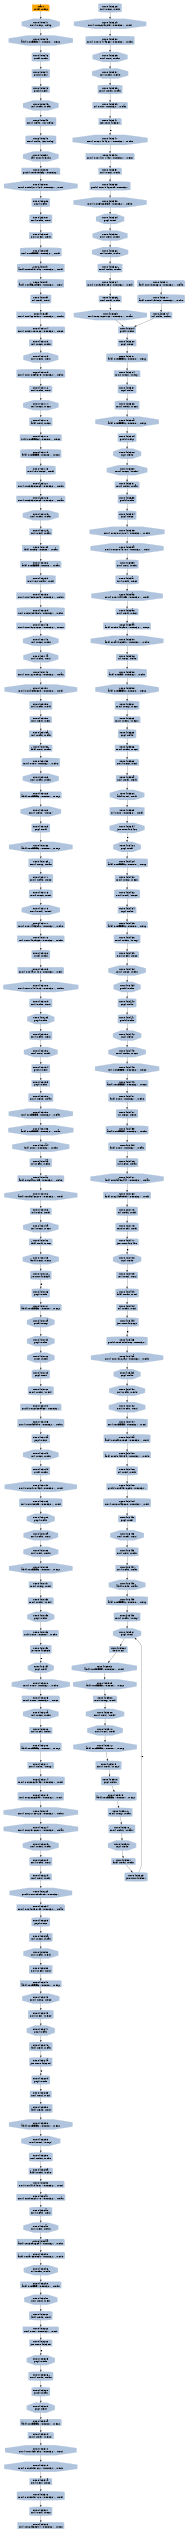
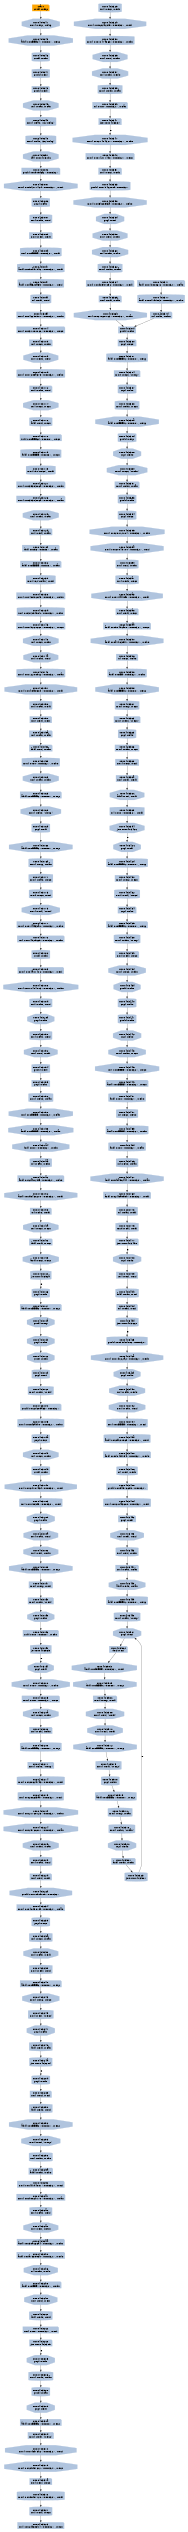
  digraph {
    node [color=lightsteelblue fillcolor=lightsteelblue shape=cylinder style=filled]
    edge [color="#000000"]
    n1 [color=lightgrey fillcolor=orange label="start\npushl %ebp" shape=note]
    n2 [label="0x00409c41\nmovl %esp, %ebp" shape=octagon]
    n3 [label="0x00409c43\naddl $0xffffffc4<UINT8>, %esp" shape=octagon]
    n4 [label="0x00409c46\npushl %ebx"]
    n5 [label="0x00409c47\npushl %esi"]
    n6 [label="0x00409c48\npushl %edi" shape=note]
    n7 [label="0x00409c49\nxorl %eax, %eax" shape=octagon]
    n8 [label="0x00409c4b\nmovl %eax, -16(%ebp)"]
    n9 [label="0x00409c4e\nmovl %eax, -36(%ebp)"]
    n10 [label="0x00409c51\ncall 0x004030dc" shape=octagon]
    n11 [label="0x004030dc\npushl $0xb09f6f2<UINT32>" shape=note]
    n12 [label="0x004030e1\nmovl $0x5427746d<UINT32>, %esi" shape=octagon]
    n13 [label="0x004030e6\npopl %eax"]
    n14 [label="0x004030e7\nxorl %eax, %esi"]
    n15 [label="0x004030e9\nmovl %esi, %edi" shape=note]
    n16 [label="0x004030eb\nxorl $0xffffffff<UINT32>, %edi"]
    n17 [label="0x004030f1\nandl $0x50ad15a6<UINT32>, %edi"]
    n18 [label="0x004030f7\nandl $0xaf52ea59<UINT32>, %esi"]
    n19 [label="0x004030fd\norl %edi, %esi"]
    n20 [label="0x004030ff\nmovl $0x4c25e501<UINT32>, %edx" shape=note]
    n21 [label="0x00403104\nmovl $0x310800c6<UINT32>, %ecx" shape=note]
    n22 [label="0x00403109\nxorl %ecx, %edx" shape=note]
    n23 [label="0x0040310b\nxorl %edx, %esi" shape=octagon]
    n24 [label="0x0040310d\nmovl $0x72eea37e<UINT32>, %ebx"]
    n25 [label="0x00403112\nxorl %ebx, %esi" shape=note]
    n26 [label="0x00403114\nxorl %ecx, %ecx" shape=octagon]
    n27 [label="0x00403116\naddl %esi, %ecx"]
    n28 [label="0x00403118\nsubl $0xffffffcd<UINT8>, %ecx" shape=note]
    n29 [label="0x0040311b\naddl $0xffffffff<UINT8>, %ecx"]
    n30 [label="0x0040311e\nmovl -50(%ecx), %edi"]
    n31 [label="0x00403121\nmovl $0x3538306a<UINT32>, %edx" shape=note]
    n32 [label="0x00403126\nmovl $0x3538306a<UINT32>, %eax" shape=note]
    n33 [label="0x0040312b\nxorl %edx, %eax" shape=octagon]
    n34 [label="0x0040312d\nxorl %edi, %eax" shape=note]
    n35 [label="0x0040312f\naddl $0x53<UINT8>, %eax" shape=note]
    n36 [label="0x00403132\naddl $0xffffffff<UINT8>, %eax" shape=note]
    n37 [label="0x00403135\nmovl -82(%eax), %esi"]
    n38 [label="0x00403138\nmovl $0x488bc0d5<UINT32>, %ebx" shape=note]
    n39 [label="0x0040313d\nxorl $0x3739450b<UINT32>, %ebx"]
    n40 [label="0x00403143\nmovl $0x7b260260<UINT32>, %ecx" shape=note]
    n41 [label="0x00403148\nxorl %ecx, %ebx" shape=octagon]
    n42 [label="0x0040314a\nxorl %ebx, %esi" shape=octagon]
    n43 [label="0x0040314c\nmovl $0x12208bc2<UINT32>, %eax"]
    n44 [label="0x00403151\nmovl $0x4efde38d<UINT32>, %edi" shape=octagon]
    n45 [label="0x00403156\nxorl %eax, %edi"]
    n46 [label="0x00403158\nxorl %edi, %esi" shape=note]
    n47 [label="0x0040315a\nxorl %eax, %eax" shape=note]
    n48 [label="0x0040315c\naddl %esi, %eax" shape=note]
    n49 [label="0x0040315e\nmovl $0x0<UINT32>, %ebx"]
    n50 [label="0x00403163\nxorl %eax, %ebx" shape=octagon]
    n51 [label="0x00403165\naddl $0xfffffffc<UINT8>, %esp" shape=note]
    n52 [label="0x00403168\nmovl %ebx, (%esp)" shape=octagon]
    n53 [label="0x0040316b\npopl %edi"]
    n54 [label="0x0040316c\naddl $0xfffffffc<UINT8>, %esp" shape=octagon]
    n55 [label="0x0040316f\nmovl %esp, %eax"]
    n56 [label="0x00403171\nmovl %eax, %ecx"]
    n57 [label="0x00403173\nmovl %ecx, %esi"]
    n58 [label="0x00403175\nmovl %edi, (%esi)" shape=octagon]
    n59 [label="0x00403177\nmovl $0x14af33a0<UINT32>, %ebx" shape=note]
    n60 [label="0x0040317c\nxorl $0x74b2dcc9<UINT32>, %ebx" shape=note]
    n61 [label="0x00403182\npushl %ebx"]
    n62 [label="0x00403183\nmovl $0x4a0140c<UINT32>, %esi" shape=note]
    n63 [label="0x00403188\nmovl $0x10484803<UINT32>, %ebx" shape=octagon]
    n64 [label="0x0040318d\nxorl %ebx, %esi"]
    n65 [label="0x0040318f\npopl %eax" shape=octagon]
    n66 [label="0x00403190\nxorl %eax, %esi"]
    n67 [label="0x00403192\nxorl %esi, %edi" shape=octagon]
    n68 [label="0x00403194\npushl %edi"]
    n69 [label="0x00403195\npopl %ebx" shape=note]
    n70 [label="0x00403196\nmovl %ebx, %eax"]
    n71 [label="0x00403198\nxorl $0xffffffff<UINT32>, %eax" shape=octagon]
    n72 [label="0x0040319e\nandl $0xffffffff<UINT32>, %eax" shape=octagon]
    n73 [label="0x004031a4\nandl $0x0<UINT32>, %ebx" shape=octagon]
    n74 [label="0x004031aa\norl %eax, %ebx"]
    n75 [label="0x004031ac\nandl $0x2abc7dff<UINT32>, %ebx" shape=note]
    n76 [label="0x004031b2\nandl $0xd5438200<UINT32>, %edi" shape=octagon]
    n77 [label="0x004031b8\norl %ebx, %edi" shape=note]
    n78 [label="0x004031ba\nxorl %ecx, %ecx" shape=octagon]
    n79 [label="0x004031bc\naddl %edi, %ecx" shape=note]
    n80 [label="0x004031be\nandl %ecx, %ecx" shape=octagon]
    n81 [label="0x004031c0\nje 0x0040352a"]
    n82 [label="0x004031c6\npopl %edx"]
    n83 [label="0x004031c7\naddl $0xfffffffc<UINT8>, %esp" shape=note]
    n84 [label="0x004031ca\npushl %esp" shape=octagon]
    n85 [label="0x004031cb\npopl %ebx" shape=octagon]
    n86 [label="0x004031cc\npushl %ebx" shape=octagon]
    n87 [label="0x004031cd\npopl %esi"]
    n88 [label="0x004031ce\nmovl %edx, (%esi)"]
    n89 [label="0x004031d0\npushl $0x2dceda33<UINT32>" shape=note]
    n90 [label="0x004031d5\nmovl $0x8f5abb0<UINT32>, %ebx"]
    n91 [label="0x004031da\npopl %ecx"]
    n92 [label="0x004031db\nxorl %ecx, %ebx" shape=octagon]
    n93 [label="0x004031dd\npushl %ebx"]
    n94 [label="0x004031de\nmovl $0x2d781a3f<UINT32>, %esi" shape=octagon]
    n95 [label="0x004031e3\nxorl $0x1983f5<UINT32>, %esi"]
    n96 [label="0x004031e9\npopl %eax" shape=octagon]
    n97 [label="0x004031ea\nxorl %eax, %esi" shape=octagon]
    n98 [label="0x004031ec\nxorl %esi, %edx" shape=octagon]
    n99 [label="0x004031ee\naddl $0xfffffffc<UINT8>, %esp" shape=octagon]
    n100 [label="0x004031f1\nmovl %esp, %esi" shape=note]
    n101 [label="0x004031f3\nmovl %edx, (%esi)" shape=note]
    n102 [label="0x004031f5\npopl %ebx" shape=octagon]
    n103 [label="0x004031f6\nsubl $0x0<UINT8>, %ebx" shape=note]
    n104 [label="0x004031f9\nje 0x00403565"]
    n105 [label="0x004031ff\npopl %edi" shape=octagon]
    n106 [label="0x00403200\nmovl $0x0<UINT32>, %ebx" shape=octagon]
    n107 [label="0x00403205\nmovl $0x0<UINT32>, %ecx" shape=note]
    n108 [label="0x0040320a\nxorl %ecx, %ebx" shape=octagon]
    n109 [label="0x0040320c\nxorl %edi, %ebx" shape=note]
    n110 [label="0x0040320e\naddl $0xfffffffc<UINT8>, %esp"]
    n111 [label="0x00403211\nmovl %ebx, (%esp)" shape=note]
    n112 [label="0x00403214\nmovl $0x2e62a7a3<UINT32>, %esi"]
    n113 [label="0x00403219\nxorl $0x2e66f5ab<UINT32>, %esi"]
    n114 [label="0x0040321f\nmovl $0x217ce123<UINT32>, %ebx" shape=octagon]
    n115 [label="0x00403224\nmovl $0x257c6001<UINT32>, %eax" shape=octagon]
    n116 [label="0x00403229\nxorl %ebx, %eax" shape=octagon]
    n117 [label="0x0040322b\nxorl %eax, %esi"]
    n118 [label="0x0040322d\nxorl %esi, %edi" shape=note]
    n119 [label="0x0040322f\npushl $0x18b0f189<UINT32>" shape=octagon]
    n120 [label="0x00403234\nmovl $0x40d981df<UINT32>, %eax" shape=note]
    n121 [label="0x00403239\npopl %ecx"]
    n122 [label="0x0040323a\nxorl %ecx, %eax"]
    n123 [label="0x0040323c\nxorl %eax, %edi" shape=octagon]
    n124 [label="0x0040323e\nmovl %edi, %esi"]
    n125 [label="0x00403240\naddl $0xfffffffc<UINT8>, %esp" shape=note]
    n126 [label="0x00403243\nmovl %esp, %ecx" shape=octagon]
    n127 [label="0x00403245\nmovl %esi, (%ecx)"]
    n128 [label="0x00403247\npopl %eax" shape=octagon]
    n129 [label="0x00403248\naddl %edi, %eax"]
    n130 [label="0x0040324a\njne 0x0040328d"]
    n131 [label="0x0040328d\npopl %edx"]
    n132 [label="0x0040328e\nxorl %esi, %esi" shape=note]
    n133 [label="0x00403290\naddl %edx, %esi"]
    n134 [label="0x00403292\naddl $0xfffffffc<UINT8>, %esp" shape=octagon]
    n135 [label="0x00403295\nmovl %esi, (%esp)" shape=octagon]
    n136 [label="0x00403298\nxorl %ebx, %ebx"]
    n137 [label="0x0040329a\naddl %edx, %ebx" shape=note]
    n138 [label="0x0040329c\nmovl $0x4f1d4e81<UINT32>, %esi" shape=note]
    n139 [label="0x004032a1\nmovl $0xb0e2b17e<UINT32>, %eax" shape=note]
    n140 [label="0x004032a6\nxorl %eax, %esi"]
    n141 [label="0x004032a8\nxorl %esi, %ebx" shape=octagon]
    n142 [label="0x004032aa\nandl $0x58ac66a4<UINT32>, %ebx" shape=note]
    n143 [label="0x004032b0\nandl $0xa753995b<UINT32>, %edx" shape=note]
    n144 [label="0x004032b6\norl %ebx, %edx" shape=octagon]
    n145 [label="0x004032b8\nandl $0xffffff<UINT32>, %edx" shape=note]
    n146 [label="0x004032be\nxorl %esi, %esi" shape=octagon]
    n147 [label="0x004032c0\naddl %edx, %esi"]
    n148 [label="0x004032c2\nxorl $0x0<UINT32>, %esi" shape=note]
    n149 [label="0x004032c8\njne 0x00403305" shape=note]
    n150 [label="0x00403305\npopl %edx" shape=octagon]
    n151 [label="0x00403306\nmovl %edx, %eax"]
    n152 [label="0x00403308\npushl %eax"]
    n153 [label="0x00403309\npopl %edi" shape=octagon]
    n154 [label="0x0040330a\naddl $0xfffffffc<UINT8>, %esp" shape=note]
    n155 [label="0x0040330d\nmovl %edi, (%esp)" shape=note]
    n156 [label="0x00403310\nmovl $0x7f8f75b2<UINT32>, %esi" shape=octagon]
    n157 [label="0x00403315\nmovl $0x2bfe76c1<UINT32>, %ecx" shape=octagon]
    n158 [label="0x0040331a\nxorl %esi, %ecx" shape=note]
    n159 [label="0x0040331c\nmovl $0xd8f87120<UINT32>, %edi"]
    n160 [label="0x00403321\nxorl %edi, %ecx"]
    n161 [label="0x00403323\nxorl $0x2df8e8b4<UINT32>, %ecx" shape=note]
    n162 [label="0x00403329\nxorl %ecx, %edx"]
    n163 [label="0x0040332b\nmovl $0x622a22fe<UINT32>, %esi" shape=octagon]
    n164 [label="0x00403330\nmovl $0x1047a863<UINT32>, %ebx"]
    n165 [label="0x00403335\nxorl %esi, %ebx" shape=octagon]
    n166 [label="0x00403337\nxorl %ebx, %edx" shape=octagon]
    n167 [label="0x00403339\nmovl %edx, %eax"]
    n168 [label="0x0040333b\norl $0x0<UINT32>, %eax" shape=note]
    n169 [label="0x00403341\njne 0x00403387" shape=note]
    n170 [label="0x00403347\nmovl $0x21404321<UINT32>, %edx" shape=octagon]
    n171 [label="0x0040334c\nmovl $0x142114d8<UINT32>, %ecx" shape=note]
    n172 [label="0x00403351\nxorl %ecx, %edx" shape=note]
    n173 [label="0x00403353\npushl $0x75422e8f<UINT32>"]
    n174 [label="0x00403358\nmovl $0x5bc39f6a<UINT32>, %ebx" shape=octagon]
    n175 [label="0x0040335d\npopl %esi" shape=octagon]
    n176 [label="0x0040335e\nxorl %esi, %ebx" shape=octagon]
    n177 [label="0x00403360\nxorl %edx, %ebx" shape=octagon]
    n178 [label="0x00403362\nmovl %ebx, %eax"]
    n179 [label="0x00403364\nmovl $0xd899789c<UINT32>, %edi" shape=note]
    n180 [label="0x00403369\nxorl %edi, %eax" shape=note]
    n181 [label="0x0040336b\nxorl $0x27668763<UINT32>, %eax" shape=octagon]
    n182 [label="0x0040337f\npushl %ebx" shape=note]
    n183 [label="0x00403371\nandl $0x1be0e61c<UINT32>, %eax" shape=note]
    n184 [label="0x00403377\nandl $0xe41f19e3<UINT32>, %ebx"]
    n185 [label="0x0040337d\norl %eax, %ebx" shape=note]
    n186 [label="0x00403380\npopl %ecx" shape=note]
    n187 [label="0x00403381\naddl $0xfffffffc<UINT8>, %esp"]
    n188 [label="0x00403384\nmovl %ecx, (%esp)" shape=note]
    n189 [label="0x00403387\npopl %ebx"]
    n190 [label="0x00403388\nmovl %ebx, %ecx"]
    n191 [label="0x0040338a\naddl $0xfffffffc<UINT8>, %esp" shape=octagon]
    n192 [label="0x0040338d\npushl %esp"]
    n193 [label="0x0040338e\npopl %edx" shape=octagon]
    n194 [label="0x0040338f\nmovl %ecx, (%edx)" shape=octagon]
    n195 [label="0x00403391\nmovl %ebx, %eax" shape=note]
    n196 [label="0x00403393\npushl %eax"]
    n197 [label="0x00403394\npopl %ecx"]
    n198 [label="0x00403395\nmovl $0x28012004<UINT32>, %edx" shape=octagon]
    n199 [label="0x0040339a\nmovl $0xc0049100<UINT32>, %esi" shape=octagon]
    n200 [label="0x0040339f\nxorl %esi, %edx"]
    n201 [label="0x004033a1\nxorl %edx, %ecx"]
    n202 [label="0x004033a3\nmovl $0x17fa4efb<UINT32>, %edi" shape=octagon]
    n203 [label="0x004033a8\nxorl %edi, %ecx" shape=note]
    n204 [label="0x004033aa\nandl $0x5849ca0e<UINT32>, %ecx" shape=note]
    n205 [label="0x004033b0\nandl $0xa7b635f1<UINT32>, %ebx" shape=octagon]
    n206 [label="0x004033b6\norl %ecx, %ebx" shape=note]
    n207 [label="0x004033b8\nandl $0xffff<UINT32>, %ebx"]
    n208 [label="0x004033be\naddl $0xfffffffc<UINT8>, %esp" shape=octagon]
    n209 [label="0x004033c1\nmovl %esp, %ecx"]
    n210 [label="0x004033c3\nmovl %ebx, (%ecx)" shape=note]
    n211 [label="0x004033c5\npopl %eax"]
    n212 [label="0x004033c6\nmovl %eax, %ecx" shape=note]
    n213 [label="0x004033c8\nmovl %ecx, %esi" shape=note]
    n214 [label="0x004033ca\nxorl %edi, %edi" shape=note]
    n215 [label="0x004033cc\naddl %esi, %edi" shape=octagon]
    n216 [label="0x004033ce\norl $0x0<UINT32>, %edi"]
    n217 [label="0x004033d4\njne 0x0040342c" shape=octagon]
    n218 [label="0x0040342c\npopl %edi" shape=octagon]
    n219 [label="0x0040342d\naddl $0xfffffffc<UINT8>, %esp"]
    n220 [label="0x00403430\nmovl %esp, %ecx" shape=note]
    n221 [label="0x00403432\nmovl %edi, (%ecx)"]
    n222 [label="0x00403434\npopl %ebx" shape=note]
    n223 [label="0x00403435\naddl $0xfffffffc<UINT8>, %esp" shape=note]
    n224 [label="0x00403438\nmovl %ebx, (%esp)"]
    n225 [label="0x0040343b\nmovl %edi, %ecx" shape=note]
    n226 [label="0x0040343d\nmovl %ecx, %ebx" shape=octagon]
    n227 [label="0x0040343f\npushl %ebx" shape=octagon]
    n228 [label="0x00403440\npopl %eax"]
    n229 [label="0x00403441\npushl %eax"]
    n230 [label="0x00403442\npopl %ebx" shape=octagon]
    n231 [label="0x00403443\nmovl %ebx, %ecx" shape=octagon]
    n232 [label="0x00403445\nxorl $0xffffffff<UINT32>, %ecx" shape=octagon]
    n233 [label="0x0040344b\nandl $0xffffffff<UINT32>, %ecx" shape=note]
    n234 [label="0x00403451\nandl $0x0<UINT32>, %ebx"]
    n235 [label="0x00403457\norl %ecx, %ebx"]
    n236 [label="0x00403459\nandl $0xffffffff<UINT32>, %ebx"]
    n237 [label="0x0040345f\nandl $0x0<UINT32>, %eax"]
    n238 [label="0x00403465\norl %ebx, %eax"]
    n239 [label="0x00403467\nandl $0xdba564a4<UINT32>, %eax" shape=octagon]
    n240 [label="0x0040346d\nandl $0x245a9b5b<UINT32>, %edi" shape=note]
    n241 [label="0x00403473\norl %eax, %edi"]
    n242 [label="0x00403475\ntestl %edi, %edi"]
    n243 [label="0x00403477\njne 0x004034b8" shape=note]
    n244 [label="0x004034b8\npopl %edx" shape=octagon]
    n245 [label="0x004034b9\nxorl %esi, %esi" shape=note]
    n246 [label="0x004034bb\naddl %edx, %esi"]
    n247 [label="0x004034bd\norl %edx, %esi" shape=note]
    n248 [label="0x004034bf\njne 0x00403622"]
    n249 [label="0x004034c5\npushl $0x55d0d8ec<UINT32>"]
    n250 [label="0x004034ca\nmovl $0x1d022a2<UINT32>, %edx" shape=octagon]
    n251 [label="0x004034cf\npopl %eax" shape=octagon]
    n252 [label="0x004034d0\nxorl %eax, %edx" shape=octagon]
    n253 [label="0x004034d2\nmovl %edx, %esi" shape=octagon]
    n254 [label="0x004034d4\nxorl $0xffffffff<UINT32>, %esi"]
    n255 [label="0x004034da\nandl $0x2fb20e65<UINT32>, %esi"]
    n256 [label="0x004034e0\nandl $0xd04df19a<UINT32>, %edx" shape=note]
    n257 [label="0x004034e6\norl %esi, %edx"]
    n258 [label="0x004034e8\npushl $0x5a97669b<UINT32>" shape=note]
    n259 [label="0x004034ed\nmovl $0x20da3c0e<UINT32>, %esi"]
    n260 [label="0x004034f2\npopl %edi" shape=note]
    n261 [label="0x004034f3\nxorl %edi, %esi" shape=octagon]
    n262 [label="0x004034f5\nxorl %esi, %edx"]
    n263 [label="0x004034f7\nxorl %eax, %eax" shape=note]
    n264 [label="0x004034f9\naddl %edx, %eax" shape=octagon]
    n265 [label="0x004034fb\naddl $0xfffffffc<UINT8>, %esp"]
    n266 [label="0x004034fe\nmovl %eax, (%esp)"]
    n267 [label="0x00403501\npopl %esi" shape=octagon]
    n268 [label="0x00403502\ndecl %esi" shape=note]
    n269 [label="0x00403503\nandl $0xf9ffffff<UINT32>, %esi" shape=octagon]
    n270 [label="0x00403509\naddl $0xfffffffc<UINT8>, %esp" shape=octagon]
    n271 [label="0x0040350c\nmovl %esp, %edi" shape=note]
    n272 [label="0x0040350e\nmovl %esi, (%edi)" shape=octagon]
    n273 [label="0x00403510\nmovl %esi, %edi" shape=octagon]
    n274 [label="0x00403512\naddl $0xfffffffc<UINT8>, %esp" shape=octagon]
    n275 [label="0x00403515\nmovl %edi, (%esp)"]
    n276 [label="0x00403518\npopl %ebx"]
    n277 [label="0x00403519\naddl $0xfffffffc<UINT8>, %esp"]
    n278 [label="0x0040351c\nmovl %esp, %eax"]
    n279 [label="0x0040351e\nmovl %ebx, (%eax)"]
    n280 [label="0x00403520\npopl %edx" shape=octagon]
    n281 [label="0x00403521\nandl %edx, %edx" shape=note]
    n282 [label="0x00403523\njne 0x00403501"]
    n1 -> n2
    n2 -> n3
    n3 -> n4
    n4 -> n5
    n5 -> n6
    n6 -> n7
    n7 -> n8
    n8 -> n9
    n9 -> n10
    n10 -> n11
    n11 -> n12
    n12 -> n13
    n13 -> n14
    n14 -> n15
    n15 -> n16
    n16 -> n17
    n17 -> n18
    n18 -> n19
    n19 -> n20
    n20 -> n21
    n21 -> n22
    n22 -> n23
    n23 -> n24
    n24 -> n25
    n25 -> n26
    n26 -> n27
    n27 -> n28
    n28 -> n29
    n29 -> n30
    n30 -> n31
    n31 -> n32
-   n32 -> n33
    n33 -> n34
    n34 -> n35
    n35 -> n36
    n36 -> n37
    n37 -> n38
    n38 -> n39
    n39 -> n40
    n40 -> n41
    n41 -> n42
    n42 -> n43
    n43 -> n44
    n44 -> n45
    n45 -> n46
    n46 -> n47
    n47 -> n48
    n48 -> n49
    n49 -> n50
    n50 -> n51
    n51 -> n52
    n52 -> n53
    n53 -> n54
    n54 -> n55
    n55 -> n56
    n56 -> n57
    n57 -> n58
    n58 -> n59
    n59 -> n60
    n60 -> n61
    n61 -> n62
    n62 -> n63
    n63 -> n64
    n64 -> n65
    n65 -> n66
    n66 -> n67
    n67 -> n68
    n68 -> n69
    n69 -> n70
    n70 -> n71
    n71 -> n72
    n72 -> n73
    n73 -> n74
    n74 -> n75
    n75 -> n76
    n76 -> n77
    n77 -> n78
    n78 -> n79
    n79 -> n80
    n80 -> n81
    n81 -> n82 [label=F]
    n82 -> n83
    n83 -> n84
    n84 -> n85
    n85 -> n86
    n86 -> n87
    n87 -> n88
    n88 -> n89
    n89 -> n90
    n90 -> n91
    n91 -> n92
    n92 -> n93
    n93 -> n94
    n94 -> n95
    n95 -> n96
    n96 -> n97
    n97 -> n98
    n98 -> n99
    n99 -> n100
    n100 -> n101
    n101 -> n102
    n102 -> n103
    n103 -> n104
    n104 -> n105 [label=F]
    n105 -> n106
    n106 -> n107
    n107 -> n108
    n108 -> n109
    n109 -> n110
    n110 -> n111
    n111 -> n112
    n112 -> n113
    n113 -> n114
    n114 -> n115
    n115 -> n116
    n116 -> n117
    n117 -> n118
    n118 -> n119
    n119 -> n120
    n120 -> n121
    n121 -> n122
    n122 -> n123
    n123 -> n124
    n124 -> n125
    n125 -> n126
    n126 -> n127
    n127 -> n128
    n128 -> n129
    n129 -> n130
    n130 -> n131 [label=T]
    n131 -> n132
    n132 -> n133
    n133 -> n134
    n134 -> n135
    n135 -> n136
    n136 -> n137
    n137 -> n138
    n138 -> n139
    n139 -> n140
    n140 -> n141
    n141 -> n142
    n142 -> n143
    n143 -> n144
    n144 -> n145
    n145 -> n146
    n146 -> n147
    n147 -> n148
    n148 -> n149
    n149 -> n150 [label=T]
    n150 -> n151
    n151 -> n152
    n152 -> n153
    n153 -> n154
    n154 -> n155
    n155 -> n156
    n156 -> n157
    n157 -> n158
    n158 -> n159
    n159 -> n160
    n160 -> n161
    n162 -> n163
    n163 -> n164
    n164 -> n165
    n165 -> n166
    n166 -> n167
    n167 -> n168
    n168 -> n169
    n169 -> n170 [label=F]
    n170 -> n171
    n171 -> n172
    n172 -> n173
    n173 -> n174
    n174 -> n175
    n175 -> n176
    n176 -> n177
    n177 -> n178
    n178 -> n179
    n179 -> n180
    n180 -> n181
    n181 -> n182
    n182 -> n186
    n183 -> n184
    n184 -> n185
    n185 -> n182
    n186 -> n187
    n187 -> n188
    n188 -> n189
    n189 -> n190
    n190 -> n191
    n191 -> n192
    n192 -> n193
    n193 -> n194
    n194 -> n195
    n195 -> n196
    n196 -> n197
    n197 -> n198
    n198 -> n199
    n199 -> n200
    n200 -> n201
    n201 -> n202
    n202 -> n203
    n203 -> n204
    n204 -> n205
    n205 -> n206
    n206 -> n207
    n207 -> n208
    n208 -> n209
    n209 -> n210
    n210 -> n211
    n211 -> n212
    n212 -> n213
    n213 -> n214
    n214 -> n215
    n215 -> n216
    n216 -> n217
    n217 -> n218 [label=T]
    n218 -> n219
    n219 -> n220
    n220 -> n221
    n221 -> n222
    n222 -> n223
    n223 -> n224
    n224 -> n225
    n225 -> n226
    n226 -> n227
    n227 -> n228
    n228 -> n229
    n229 -> n230
    n230 -> n231
    n231 -> n232
    n232 -> n233
    n233 -> n234
    n234 -> n235
    n235 -> n236
    n236 -> n237
    n237 -> n238
    n238 -> n239
    n239 -> n240
    n240 -> n241
    n241 -> n242
    n242 -> n243
    n243 -> n244 [label=T]
    n244 -> n245
    n245 -> n246
    n246 -> n247
    n247 -> n248
    n248 -> n249 [label=F]
    n249 -> n250
    n250 -> n251
    n251 -> n252
    n252 -> n253
    n253 -> n254
    n254 -> n255
    n255 -> n256
    n256 -> n257
    n257 -> n258
    n258 -> n259
    n259 -> n260
    n260 -> n261
    n261 -> n262
    n262 -> n263
    n263 -> n264
    n264 -> n265
    n265 -> n266
    n266 -> n267
    n267 -> n268
    n268 -> n269
    n269 -> n270
    n270 -> n271
    n271 -> n272
    n272 -> n273
    n273 -> n274
    n274 -> n275
    n275 -> n276
    n276 -> n277
    n277 -> n278
    n278 -> n279
    n279 -> n280
    n280 -> n281
    n281 -> n282
    n282 -> n267 [label=T]
  }
